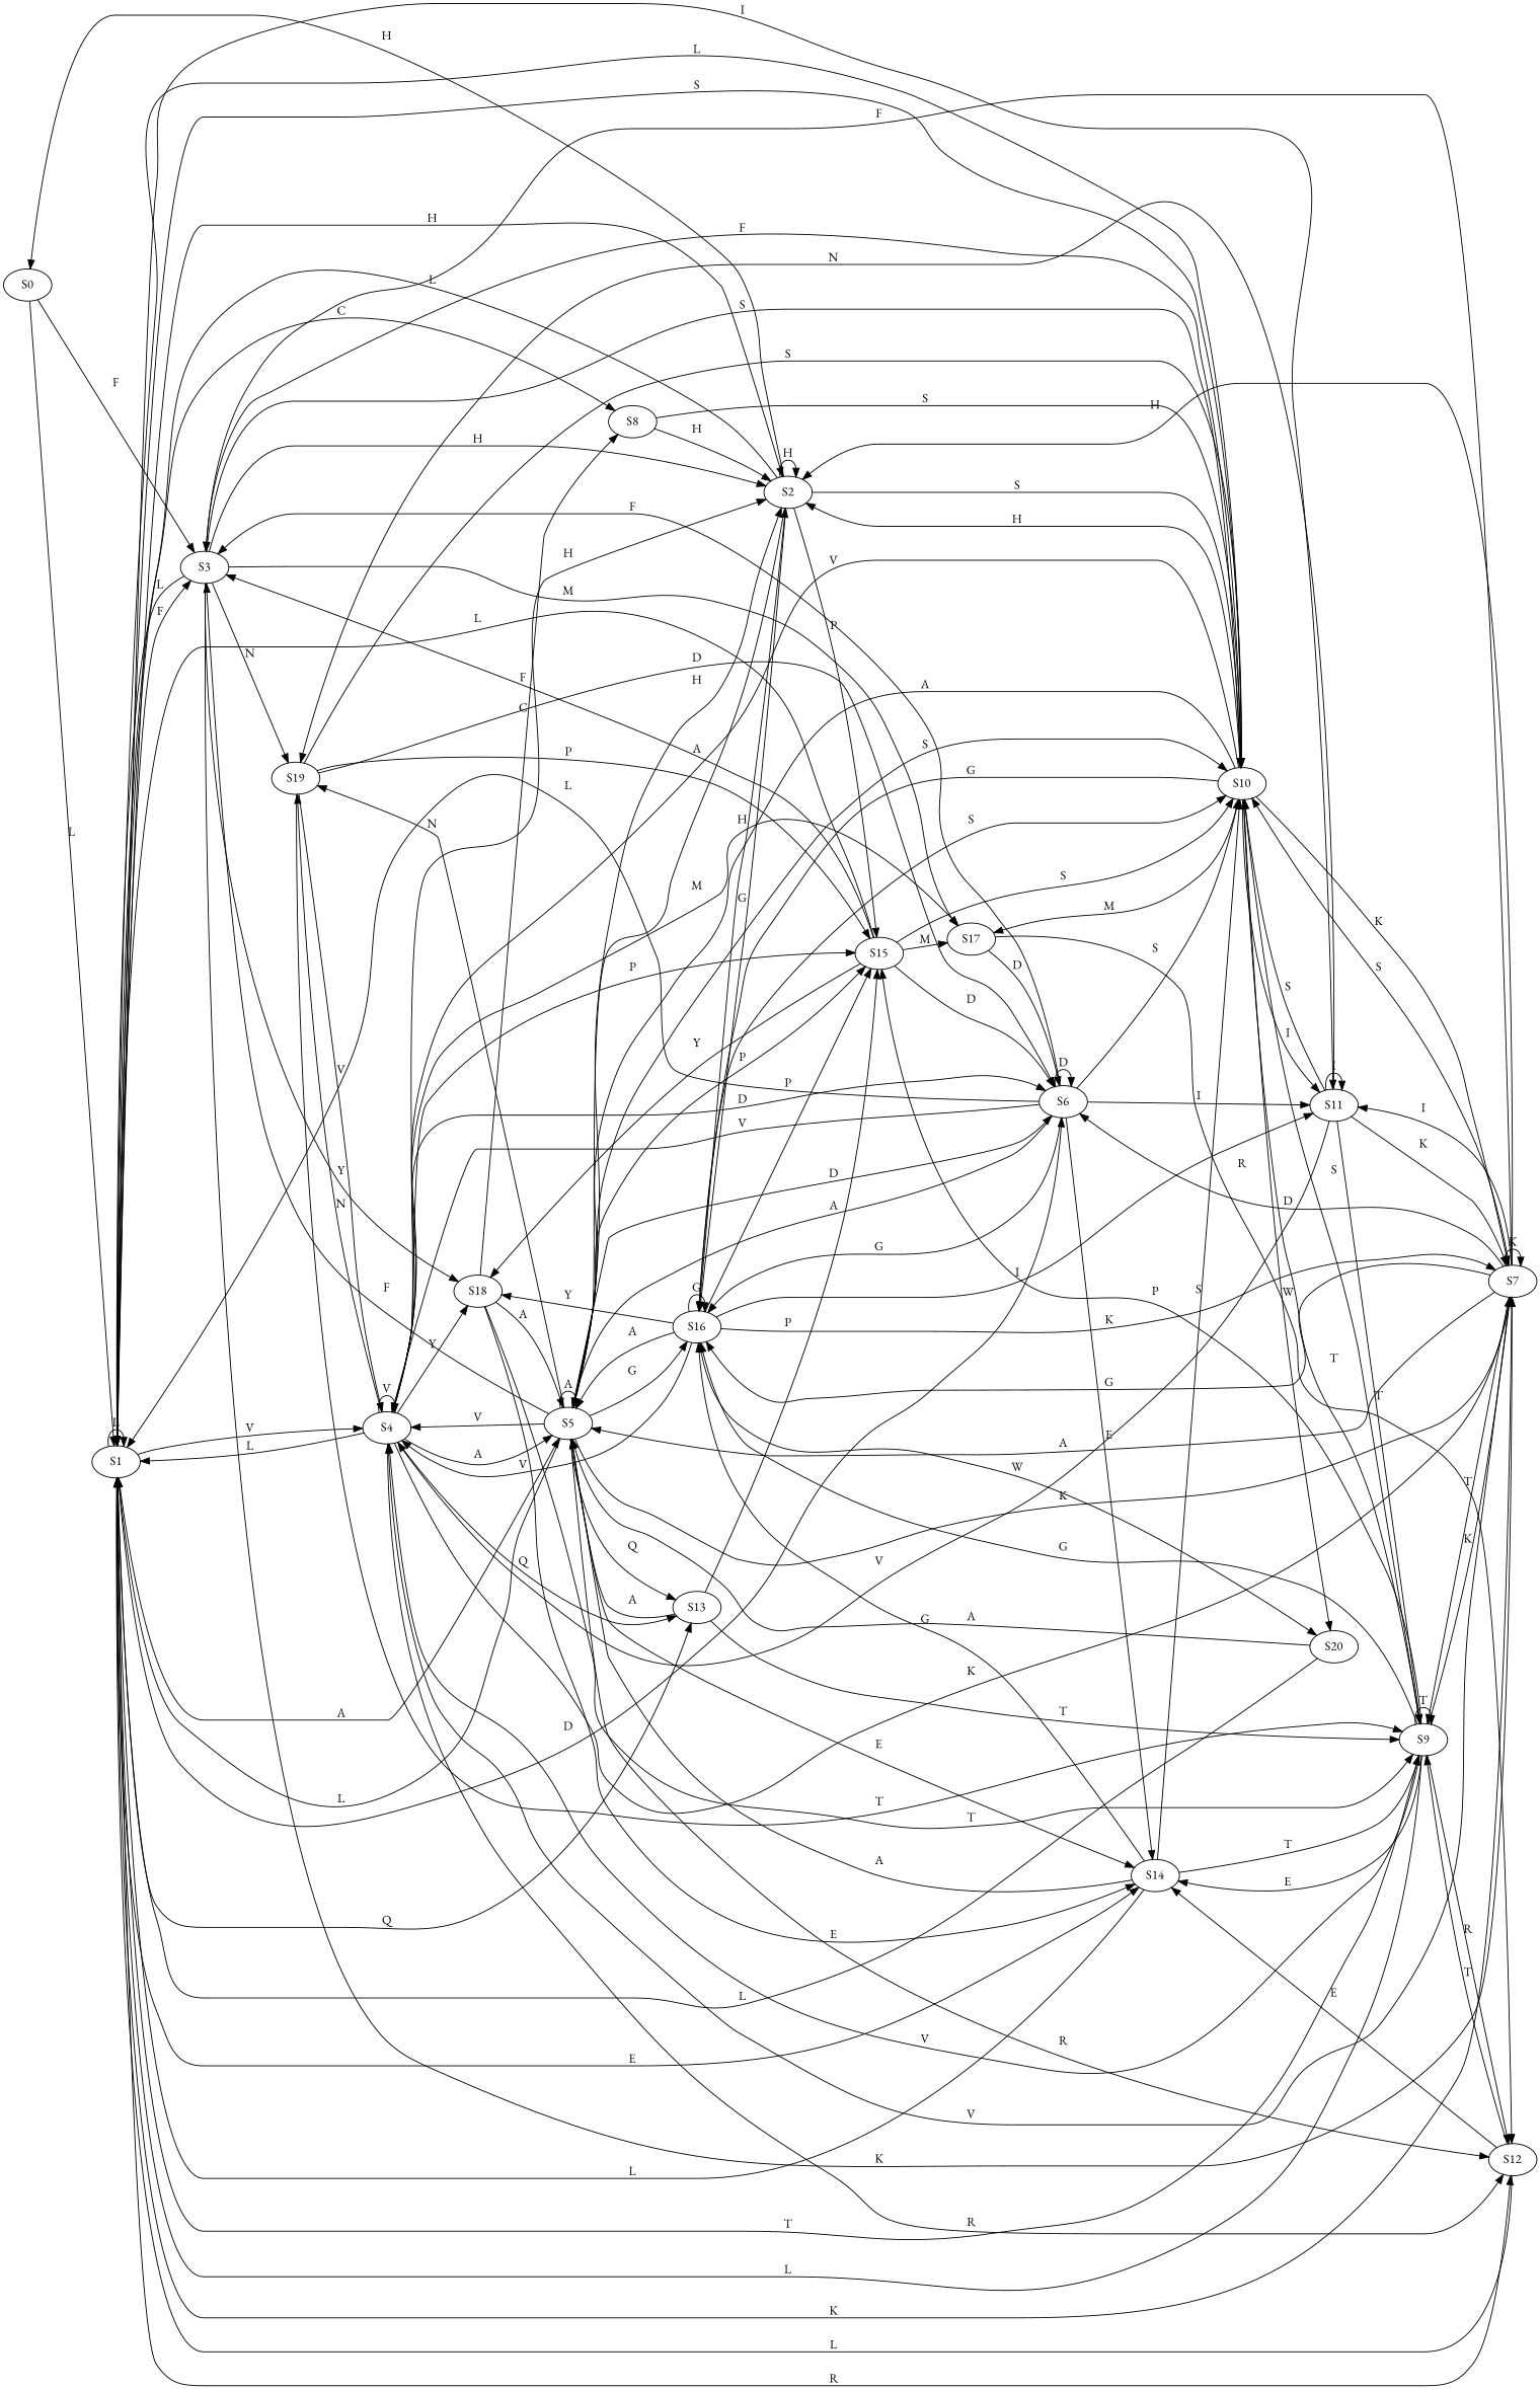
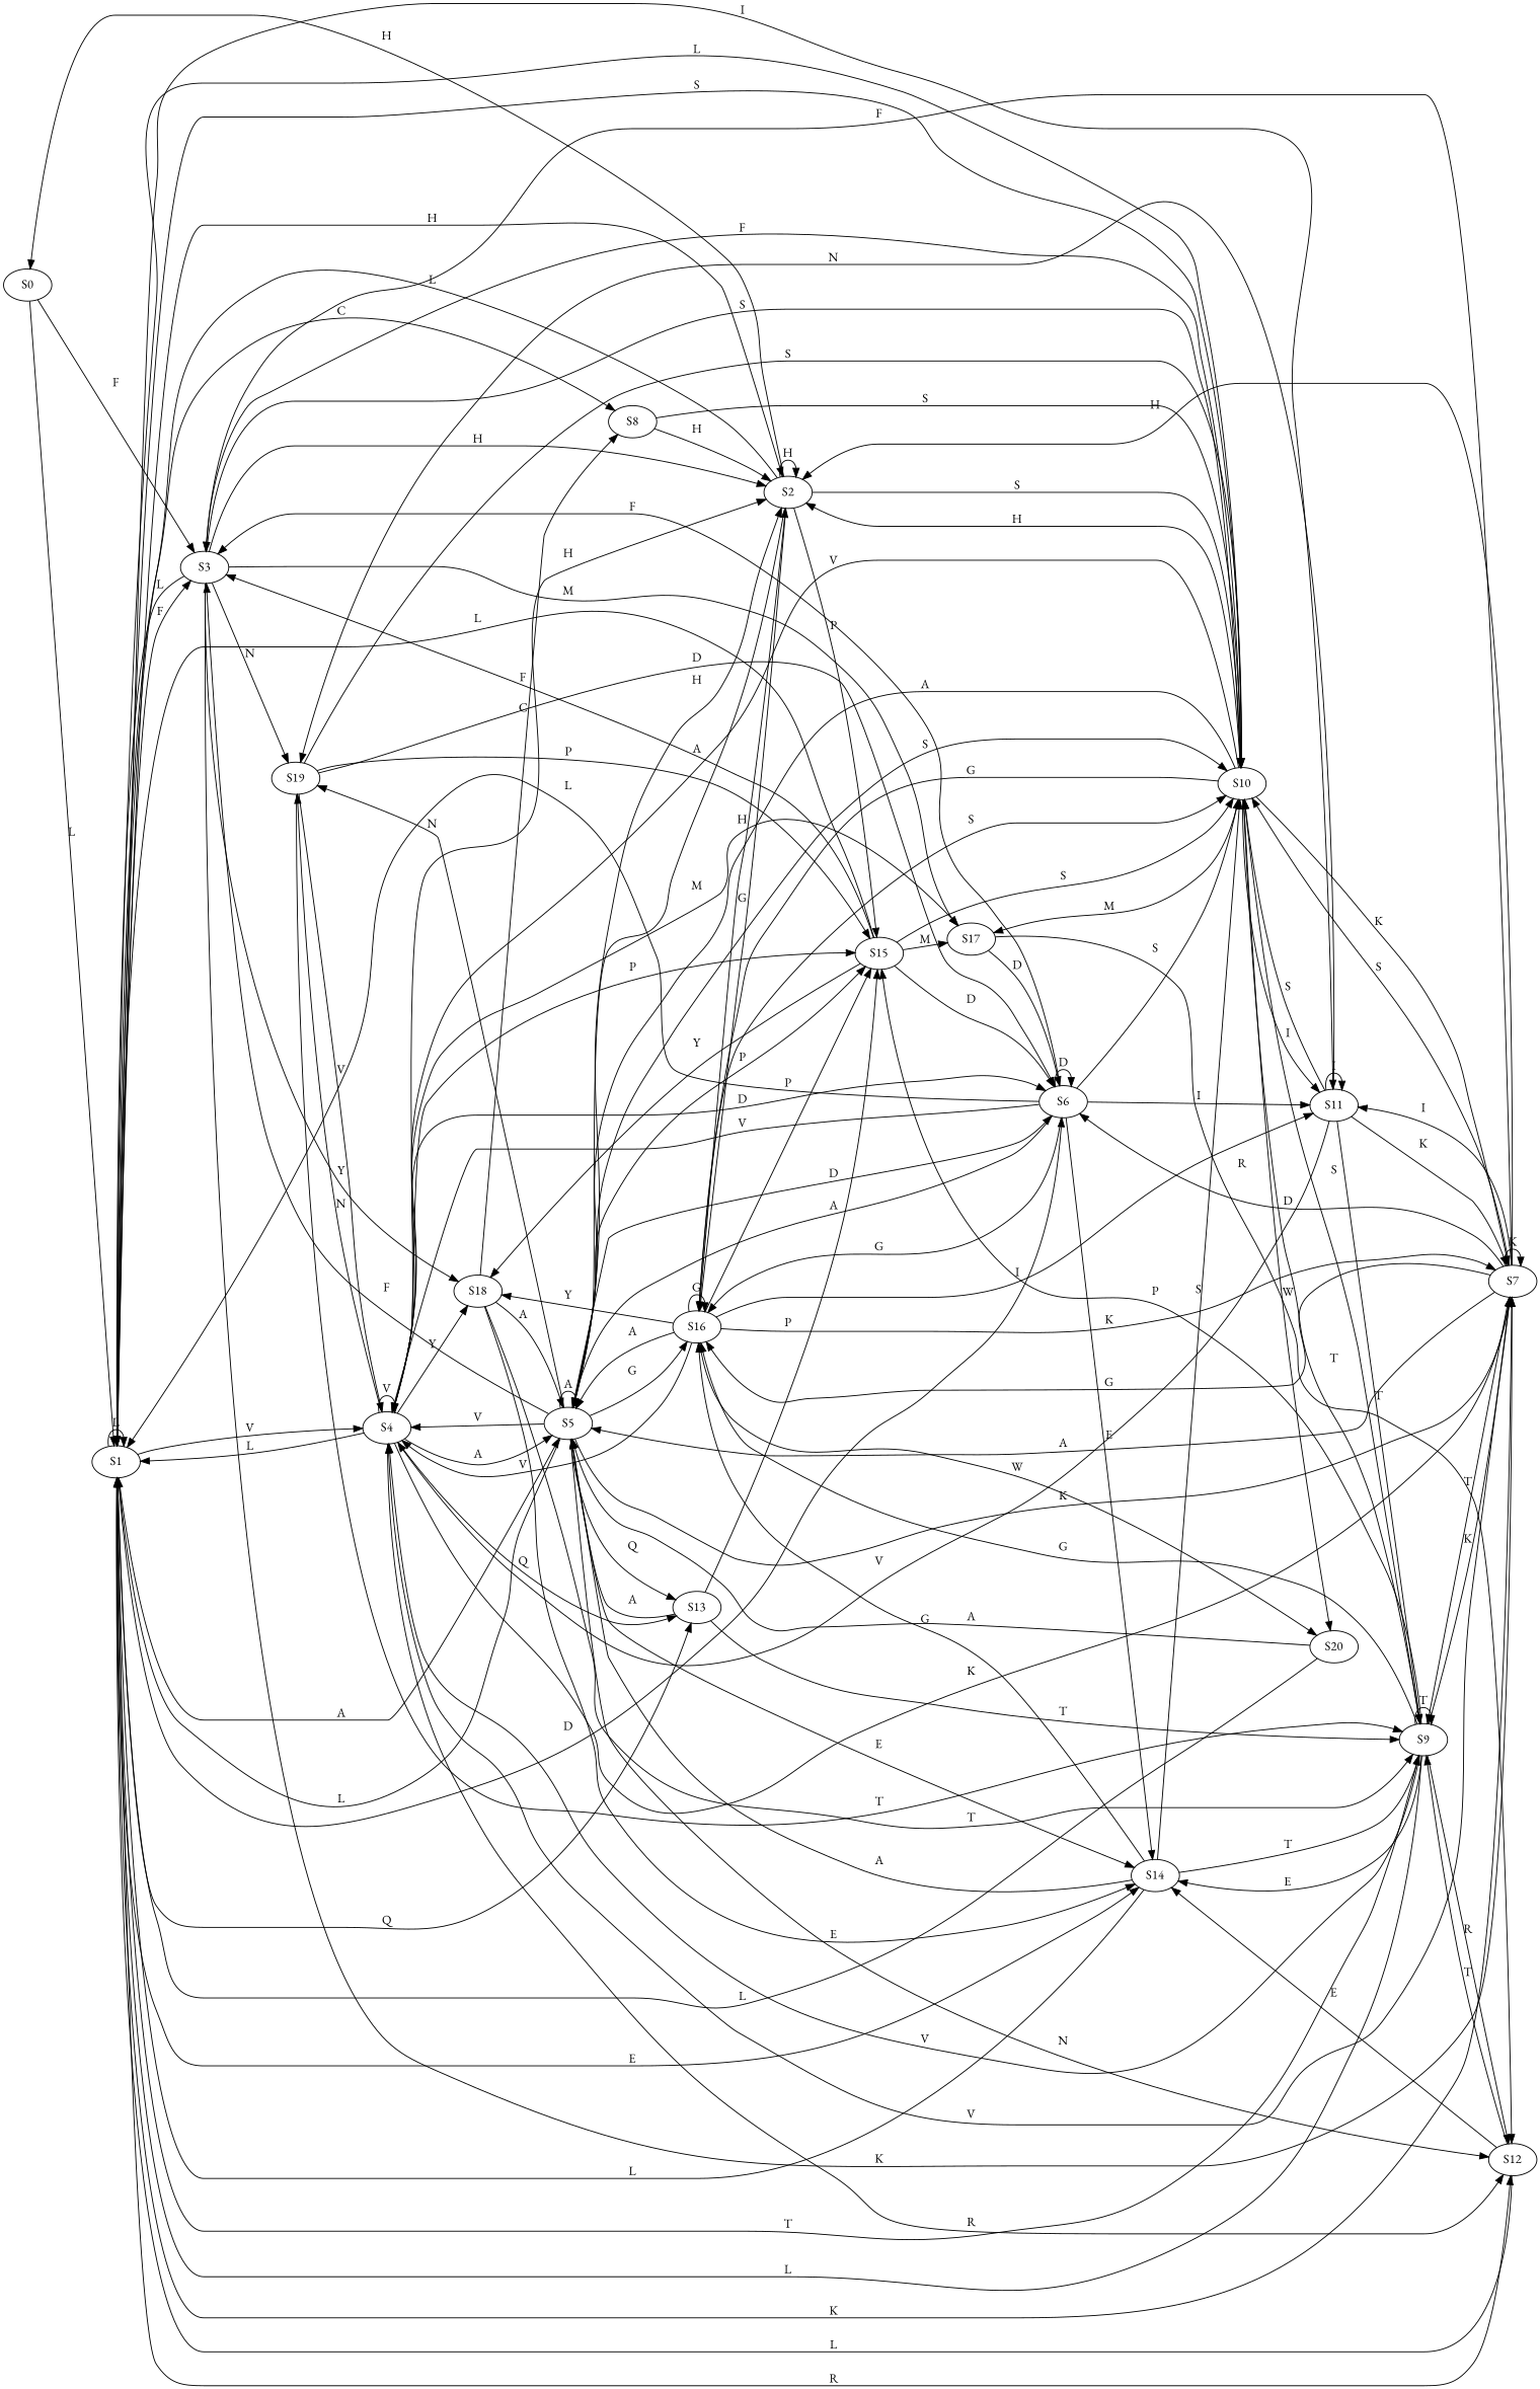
  strict digraph {
    fontname="EB Garamond"
    rankdir=LR
    node [fontname="EB Garamond"]
    edge [fontname="EB Garamond"]
    S0
    S1
    S3
    S2
    S4
    S5
    S6
    S7
    S8
    S9
    S10
    S11
    S12
    S13
    S14
    S15
    S16
    S17
    S18
    S19
    S20
    S0 -> S1 [label=L]
    S0 -> S3 [label=F]
    S1 -> S1 [label=L]
    S1 -> S3 [label=F]
    S1 -> S2 [label=H]
    S1 -> S4 [label=V]
    S1 -> S5 [label=A]
    S1 -> S6 [label=D]
    S1 -> S7 [label=K]
    S1 -> S8 [label=C]
    S1 -> S9 [label=T]
    S1 -> S10 [label=S]
    S1 -> S11 [label=I]
    S1 -> S12 [label=R]
    S1 -> S13 [label=Q]
    S1 -> S14 [label=E]
    S3 -> S1 [label=L]
    S3 -> S2 [label=H]
    S3 -> S7 [label=K]
    S3 -> S10 [label=S]
    S3 -> S17 [label=M]
    S3 -> S18 [label=Y]
    S3 -> S19 [label=N]
    S2 -> S0 [label=H]
    S2 -> S1 [label=L]
    S2 -> S2 [label=H]
    S2 -> S5 [label=A]
    S2 -> S10 [label=S]
    S2 -> S15 [label=P]
    S2 -> S16 [label=G]
    S4 -> S1 [label=L]
    S4 -> S2 [label=H]
    S4 -> S4 [label=V]
    S4 -> S5 [label=A]
    S4 -> S6 [label=D]
    S4 -> S7 [label=K]
    S4 -> S12 [label=R]
    S4 -> S13 [label=Q]
    S4 -> S15 [label=P]
    S4 -> S17 [label=M]
    S4 -> S18 [label=Y]
    S4 -> S19 [label=N]
    S5 -> S1 [label=L]
    S5 -> S3 [label=F]
    S5 -> S2 [label=H]
    S5 -> S4 [label=V]
    S5 -> S5 [label=A]
    S5 -> S6 [label=D]
    S5 -> S7 [label=K]
    S5 -> S10 [label=S]
-   S5 -> S12 [label=R]
+   S5 -> S12 [label=N]
    S5 -> S13 [label=Q]
    S5 -> S14 [label=E]
    S5 -> S15 [label=P]
    S5 -> S16 [label=G]
    S5 -> S19 [label=N]
    S6 -> S1 [label=L]
    S6 -> S3 [label=F]
    S6 -> S4 [label=V]
    S6 -> S5 [label=A]
    S6 -> S6 [label=D]
    S6 -> S10 [label=S]
    S6 -> S11 [label=I]
    S6 -> S14 [label=E]
    S6 -> S16 [label=G]
    S7 -> S3 [label=F]
    S7 -> S2 [label=H]
    S7 -> S4 [label=V]
    S7 -> S5 [label=A]
    S7 -> S6 [label=D]
    S7 -> S7 [label=K]
    S7 -> S9 [label=T]
    S7 -> S10 [label=S]
    S7 -> S11 [label=I]
    S7 -> S16 [label=G]
    S8 -> S2 [label=H]
    S8 -> S10 [label=S]
    S9 -> S1 [label=L]
    S9 -> S4 [label=V]
    S9 -> S7 [label=K]
    S9 -> S9 [label=T]
    S9 -> S10 [label=S]
    S9 -> S12 [label=R]
    S9 -> S14 [label=E]
    S9 -> S15 [label=P]
    S9 -> S16 [label=G]
    S10 -> S1 [label=L]
    S10 -> S3 [label=F]
    S10 -> S2 [label=H]
    S10 -> S4 [label=V]
    S10 -> S5 [label=A]
    S10 -> S7 [label=K]
    S10 -> S9 [label=T]
    S10 -> S11 [label=I]
    S10 -> S16 [label=G]
    S10 -> S17 [label=M]
    S10 -> S20 [label=W]
    S11 -> S4 [label=V]
    S11 -> S7 [label=K]
    S11 -> S9 [label=T]
    S11 -> S10 [label=S]
    S11 -> S11 [label=I]
    S11 -> S19 [label=N]
    S12 -> S1 [label=L]
    S12 -> S9 [label=T]
    S12 -> S14 [label=E]
    S13 -> S5 [label=A]
    S13 -> S9 [label=T]
    S13 -> S15 [label=P]
    S14 -> S1 [label=L]
    S14 -> S5 [label=A]
    S14 -> S9 [label=T]
    S14 -> S10 [label=S]
    S14 -> S16 [label=G]
    S15 -> S1 [label=L]
    S15 -> S3 [label=F]
    S15 -> S6 [label=D]
    S15 -> S10 [label=S]
    S15 -> S17 [label=M]
    S15 -> S18 [label=Y]
    S16 -> S2 [label=H]
    S16 -> S4 [label=V]
    S16 -> S5 [label=A]
    S16 -> S7 [label=K]
    S16 -> S10 [label=S]
    S16 -> S11 [label=I]
    S16 -> S15 [label=P]
    S16 -> S16 [label=G]
    S16 -> S18 [label=Y]
    S16 -> S20 [label=W]
    S17 -> S6 [label=D]
    S17 -> S12 [label=R]
    S18 -> S5 [label=A]
    S18 -> S8 [label=C]
    S18 -> S9 [label=T]
    S18 -> S14 [label=E]
    S19 -> S4 [label=V]
    S19 -> S6 [label=D]
    S19 -> S9 [label=T]
    S19 -> S10 [label=S]
    S19 -> S15 [label=P]
    S20 -> S1 [label=L]
    S20 -> S5 [label=A]
  }
